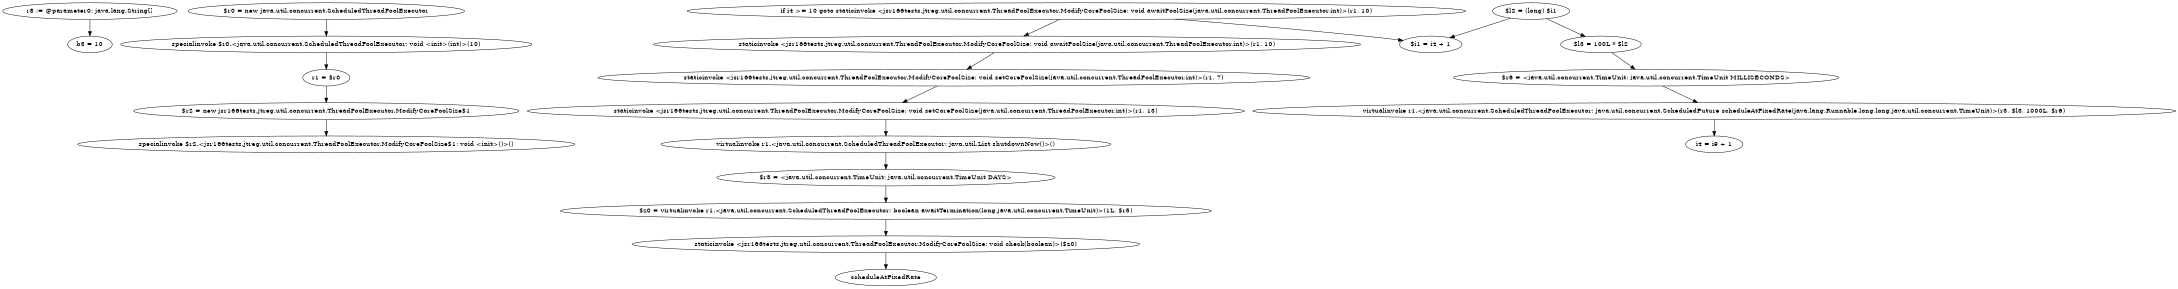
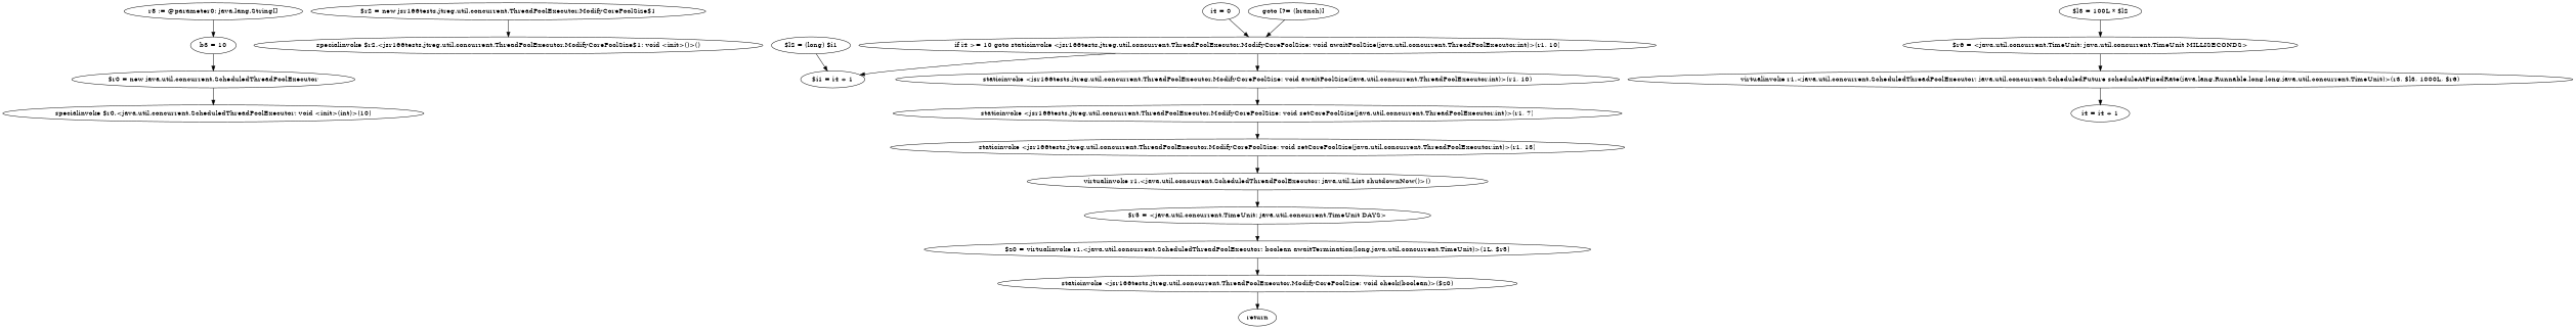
  digraph {
    n1 [label="b3 = 10"]
    "r8 := @parameter0: java.lang.String[]"
    "$r0 = new java.util.concurrent.ScheduledThreadPoolExecutor"
    "specialinvoke $r0.<java.util.concurrent.ScheduledThreadPoolExecutor: void <init>(int)>(10)"
-   "r1 = $r0"
    "$r2 = new jsr166tests.jtreg.util.concurrent.ThreadPoolExecutor.ModifyCorePoolSize$1"
    "specialinvoke $r2.<jsr166tests.jtreg.util.concurrent.ThreadPoolExecutor.ModifyCorePoolSize$1: void <init>()>()"
+   "i4 = 0"
    "if i4 >= 10 goto staticinvoke <jsr166tests.jtreg.util.concurrent.ThreadPoolExecutor.ModifyCorePoolSize: void awaitPoolSize(java.util.concurrent.ThreadPoolExecutor,int)>(r1, 10)"
    "$i1 = i4 + 1"
    "staticinvoke <jsr166tests.jtreg.util.concurrent.ThreadPoolExecutor.ModifyCorePoolSize: void awaitPoolSize(java.util.concurrent.ThreadPoolExecutor,int)>(r1, 10)"
    "staticinvoke <jsr166tests.jtreg.util.concurrent.ThreadPoolExecutor.ModifyCorePoolSize: void setCorePoolSize(java.util.concurrent.ThreadPoolExecutor,int)>(r1, 7)"
    "$l2 = (long) $i1"
    "$l3 = 100L * $l2"
    "$r6 = <java.util.concurrent.TimeUnit: java.util.concurrent.TimeUnit MILLISECONDS>"
    "virtualinvoke r1.<java.util.concurrent.ScheduledThreadPoolExecutor: java.util.concurrent.ScheduledFuture scheduleAtFixedRate(java.lang.Runnable,long,long,java.util.concurrent.TimeUnit)>(r3, $l3, 1000L, $r6)"
-   "i4 = i4 + 1" [label="i4 = i9 + 1"]
+   "i4 = i4 + 1"
+   "goto [?= (branch)]"
    "staticinvoke <jsr166tests.jtreg.util.concurrent.ThreadPoolExecutor.ModifyCorePoolSize: void setCorePoolSize(java.util.concurrent.ThreadPoolExecutor,int)>(r1, 13)"
    "virtualinvoke r1.<java.util.concurrent.ScheduledThreadPoolExecutor: java.util.List shutdownNow()>()"
    "$r5 = <java.util.concurrent.TimeUnit: java.util.concurrent.TimeUnit DAYS>"
    "$z0 = virtualinvoke r1.<java.util.concurrent.ScheduledThreadPoolExecutor: boolean awaitTermination(long,java.util.concurrent.TimeUnit)>(1L, $r5)"
    "staticinvoke <jsr166tests.jtreg.util.concurrent.ThreadPoolExecutor.ModifyCorePoolSize: void check(boolean)>($z0)"
-   return [label=scheduleAtFixedRate]
+   return
+   n1 -> "$r0 = new java.util.concurrent.ScheduledThreadPoolExecutor"
    "r8 := @parameter0: java.lang.String[]" -> n1
    "$r0 = new java.util.concurrent.ScheduledThreadPoolExecutor" -> "specialinvoke $r0.<java.util.concurrent.ScheduledThreadPoolExecutor: void <init>(int)>(10)"
-   "specialinvoke $r0.<java.util.concurrent.ScheduledThreadPoolExecutor: void <init>(int)>(10)" -> "r1 = $r0"
-   "r1 = $r0" -> "$r2 = new jsr166tests.jtreg.util.concurrent.ThreadPoolExecutor.ModifyCorePoolSize$1"
    "$r2 = new jsr166tests.jtreg.util.concurrent.ThreadPoolExecutor.ModifyCorePoolSize$1" -> "specialinvoke $r2.<jsr166tests.jtreg.util.concurrent.ThreadPoolExecutor.ModifyCorePoolSize$1: void <init>()>()"
+   "i4 = 0" -> "if i4 >= 10 goto staticinvoke <jsr166tests.jtreg.util.concurrent.ThreadPoolExecutor.ModifyCorePoolSize: void awaitPoolSize(java.util.concurrent.ThreadPoolExecutor,int)>(r1, 10)"
    "if i4 >= 10 goto staticinvoke <jsr166tests.jtreg.util.concurrent.ThreadPoolExecutor.ModifyCorePoolSize: void awaitPoolSize(java.util.concurrent.ThreadPoolExecutor,int)>(r1, 10)" -> "$i1 = i4 + 1"
    "if i4 >= 10 goto staticinvoke <jsr166tests.jtreg.util.concurrent.ThreadPoolExecutor.ModifyCorePoolSize: void awaitPoolSize(java.util.concurrent.ThreadPoolExecutor,int)>(r1, 10)" -> "staticinvoke <jsr166tests.jtreg.util.concurrent.ThreadPoolExecutor.ModifyCorePoolSize: void awaitPoolSize(java.util.concurrent.ThreadPoolExecutor,int)>(r1, 10)"
    "staticinvoke <jsr166tests.jtreg.util.concurrent.ThreadPoolExecutor.ModifyCorePoolSize: void awaitPoolSize(java.util.concurrent.ThreadPoolExecutor,int)>(r1, 10)" -> "staticinvoke <jsr166tests.jtreg.util.concurrent.ThreadPoolExecutor.ModifyCorePoolSize: void setCorePoolSize(java.util.concurrent.ThreadPoolExecutor,int)>(r1, 7)"
    "staticinvoke <jsr166tests.jtreg.util.concurrent.ThreadPoolExecutor.ModifyCorePoolSize: void setCorePoolSize(java.util.concurrent.ThreadPoolExecutor,int)>(r1, 7)" -> "staticinvoke <jsr166tests.jtreg.util.concurrent.ThreadPoolExecutor.ModifyCorePoolSize: void setCorePoolSize(java.util.concurrent.ThreadPoolExecutor,int)>(r1, 13)"
    "$l2 = (long) $i1" -> "$i1 = i4 + 1"
-   "$l2 = (long) $i1" -> "$l3 = 100L * $l2"
    "$l3 = 100L * $l2" -> "$r6 = <java.util.concurrent.TimeUnit: java.util.concurrent.TimeUnit MILLISECONDS>"
    "$r6 = <java.util.concurrent.TimeUnit: java.util.concurrent.TimeUnit MILLISECONDS>" -> "virtualinvoke r1.<java.util.concurrent.ScheduledThreadPoolExecutor: java.util.concurrent.ScheduledFuture scheduleAtFixedRate(java.lang.Runnable,long,long,java.util.concurrent.TimeUnit)>(r3, $l3, 1000L, $r6)"
    "virtualinvoke r1.<java.util.concurrent.ScheduledThreadPoolExecutor: java.util.concurrent.ScheduledFuture scheduleAtFixedRate(java.lang.Runnable,long,long,java.util.concurrent.TimeUnit)>(r3, $l3, 1000L, $r6)" -> "i4 = i4 + 1"
+   "goto [?= (branch)]" -> "if i4 >= 10 goto staticinvoke <jsr166tests.jtreg.util.concurrent.ThreadPoolExecutor.ModifyCorePoolSize: void awaitPoolSize(java.util.concurrent.ThreadPoolExecutor,int)>(r1, 10)"
    "staticinvoke <jsr166tests.jtreg.util.concurrent.ThreadPoolExecutor.ModifyCorePoolSize: void setCorePoolSize(java.util.concurrent.ThreadPoolExecutor,int)>(r1, 13)" -> "virtualinvoke r1.<java.util.concurrent.ScheduledThreadPoolExecutor: java.util.List shutdownNow()>()"
    "virtualinvoke r1.<java.util.concurrent.ScheduledThreadPoolExecutor: java.util.List shutdownNow()>()" -> "$r5 = <java.util.concurrent.TimeUnit: java.util.concurrent.TimeUnit DAYS>"
    "$r5 = <java.util.concurrent.TimeUnit: java.util.concurrent.TimeUnit DAYS>" -> "$z0 = virtualinvoke r1.<java.util.concurrent.ScheduledThreadPoolExecutor: boolean awaitTermination(long,java.util.concurrent.TimeUnit)>(1L, $r5)"
    "$z0 = virtualinvoke r1.<java.util.concurrent.ScheduledThreadPoolExecutor: boolean awaitTermination(long,java.util.concurrent.TimeUnit)>(1L, $r5)" -> "staticinvoke <jsr166tests.jtreg.util.concurrent.ThreadPoolExecutor.ModifyCorePoolSize: void check(boolean)>($z0)"
    "staticinvoke <jsr166tests.jtreg.util.concurrent.ThreadPoolExecutor.ModifyCorePoolSize: void check(boolean)>($z0)" -> return
  }
